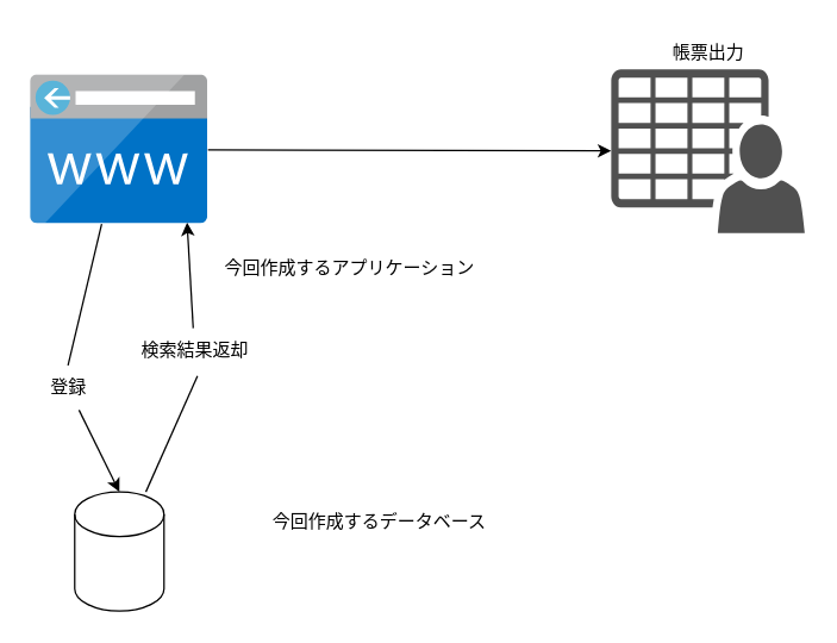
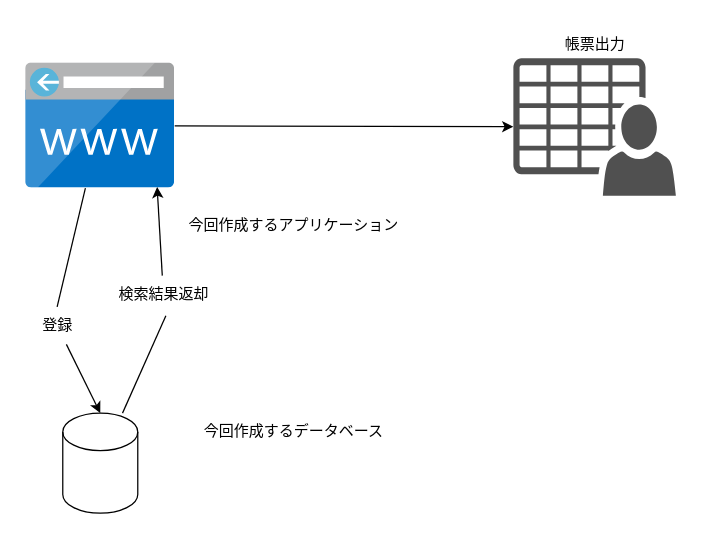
  <mxCell id="0" />
  <mxCell id="1" parent="0" />
  <mxCell id="2" style="edgeStyle=none;html=1;entryX=0.5;entryY=0;entryDx=0;entryDy=0;entryPerimeter=0;startArrow=none;" edge="1" parent="1" source="10" target="6"><mxGeometry relative="1" as="geometry" /></mxCell>
  <mxCell id="3" style="edgeStyle=none;html=1;" edge="1" parent="1" source="4" target="13"><mxGeometry relative="1" as="geometry" /></mxCell>
  <mxCell id="4" value="" style="sketch=0;aspect=fixed;html=1;points=[];align=center;image;fontSize=12;image=img/lib/mscae/CustomDomain.svg;" vertex="1" parent="1"><mxGeometry x="20" y="50" width="119.05" height="100" as="geometry" /></mxCell>
  <mxCell id="5" style="edgeStyle=none;html=1;entryX=0.882;entryY=0.99;entryDx=0;entryDy=0;entryPerimeter=0;startArrow=none;" edge="1" parent="1" source="12" target="4"><mxGeometry relative="1" as="geometry" /></mxCell>
  <mxCell id="6" value="" style="shape=cylinder3;whiteSpace=wrap;html=1;boundedLbl=1;backgroundOutline=1;size=15;" vertex="1" parent="1"><mxGeometry x="49.52" y="330" width="60" height="80" as="geometry" /></mxCell>
  <mxCell id="7" value="今回作成するアプリケーション" style="text;html=1;align=center;verticalAlign=middle;resizable=0;points=[];autosize=1;strokeColor=none;fillColor=none;" vertex="1" parent="1"><mxGeometry x="139.05" y="165" width="190" height="30" as="geometry" /></mxCell>
- <mxCell id="8" value="今回作成するデータベース" style="text;html=1;align=center;verticalAlign=middle;resizable=0;points=[];autosize=1;strokeColor=none;fillColor=none;" vertex="1" parent="1"><mxGeometry x="169.05" y="335" width="170" height="30" as="geometry" /></mxCell>
+ <mxCell id="8" value="今回作成するデータベース" style="text;html=1;align=center;verticalAlign=middle;resizable=0;points=[];autosize=1;strokeColor=none;fillColor=none;" vertex="1" parent="1"><mxGeometry x="149.05" y="330" width="170" height="30" as="geometry" /></mxCell>
  <mxCell id="9" value="" style="edgeStyle=none;html=1;entryX=0.5;entryY=0;entryDx=0;entryDy=0;entryPerimeter=0;endArrow=none;" edge="1" parent="1" source="4" target="10"><mxGeometry relative="1" as="geometry"><mxPoint x="79.524" y="150" as="sourcePoint" /><mxPoint x="79.52" y="330" as="targetPoint" /></mxGeometry></mxCell>
  <mxCell id="10" value="登録" style="text;html=1;align=center;verticalAlign=middle;resizable=0;points=[];autosize=1;strokeColor=none;fillColor=none;" vertex="1" parent="1"><mxGeometry x="20" y="245" width="50" height="30" as="geometry" /></mxCell>
  <mxCell id="11" value="" style="edgeStyle=none;html=1;entryX=0.52;entryY=1.067;entryDx=0;entryDy=0;entryPerimeter=0;endArrow=none;" edge="1" parent="1" source="6" target="12"><mxGeometry relative="1" as="geometry"><mxPoint x="87.752" y="330" as="sourcePoint" /><mxPoint x="125.002" y="149" as="targetPoint" /></mxGeometry></mxCell>
  <mxCell id="12" value="検索結果返却" style="text;html=1;align=center;verticalAlign=middle;resizable=0;points=[];autosize=1;strokeColor=none;fillColor=none;" vertex="1" parent="1"><mxGeometry x="80" y="220" width="100" height="30" as="geometry" /></mxCell>
  <mxCell id="13" value="" style="sketch=0;pointerEvents=1;shadow=0;dashed=0;html=1;strokeColor=none;fillColor=#505050;labelPosition=center;verticalLabelPosition=bottom;verticalAlign=top;outlineConnect=0;align=center;shape=mxgraph.office.users.csv_file;" vertex="1" parent="1"><mxGeometry x="410" y="46" width="130" height="110" as="geometry" /></mxCell>
  <mxCell id="14" value="帳票出力" style="text;html=1;align=center;verticalAlign=middle;resizable=0;points=[];autosize=1;strokeColor=none;fillColor=none;" vertex="1" parent="1"><mxGeometry x="440" y="20" width="70" height="30" as="geometry" /></mxCell>
